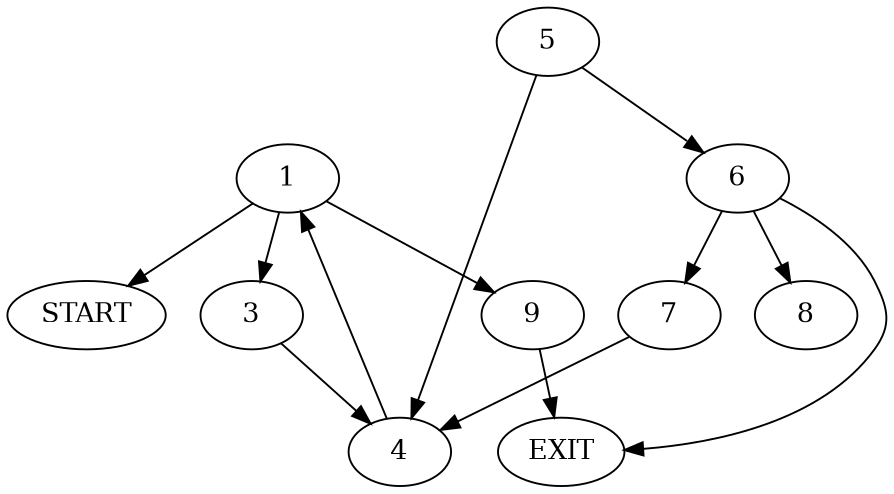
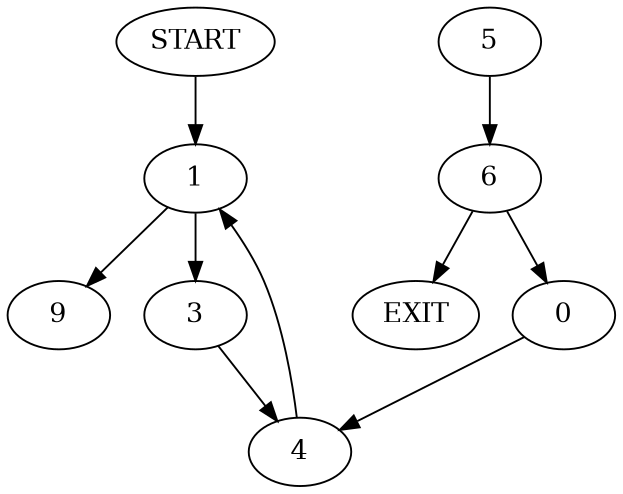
  digraph {
    n1 [label=START]
    1
    n3 [label=9]
    3
    n5 [label=EXIT]
    4
    5
    6
-   7
-   8
-   1 -> n1
+   7 [label=0]
+   n1 -> 1
    1 -> n3
    1 -> 3
-   n3 -> n5
    3 -> 4
    4 -> 1
-   5 -> 4
    5 -> 6
    6 -> n5
    6 -> 7
-   6 -> 8
    7 -> 4
  }
